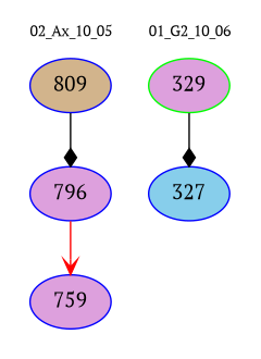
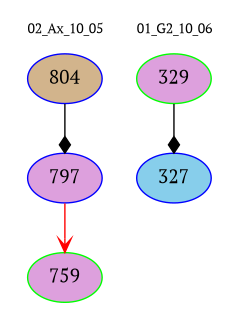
  digraph {
    fontname="PT Serif"
    node [color=blue fillcolor=plum fontname="PT Serif" style=filled]
    edge [arrowhead=diamond color=black fontname="PT Serif"]
-   n1 [fillcolor=tan label=809]
-   n2 [label=796]
-   n3 [label=759]
+   n1 [fillcolor=tan label=804]
+   n2 [label=797]
+   n3 [color=green label=759]
    n4 [color=green label=329]
    n5 [fillcolor=skyblue label=327]
    subgraph cluster_1 {
      color=white
      fontsize=10
      label="02_Ax_10_05"
      n1
      n2
      n3
    }
    subgraph cluster_2 {
      color=white
      fontsize=10
      label="01_G2_10_06"
      n4
      n5
    }
    n1 -> n2
    n2 -> n3 [arrowhead=vee color=red]
    n4 -> n5
  }
